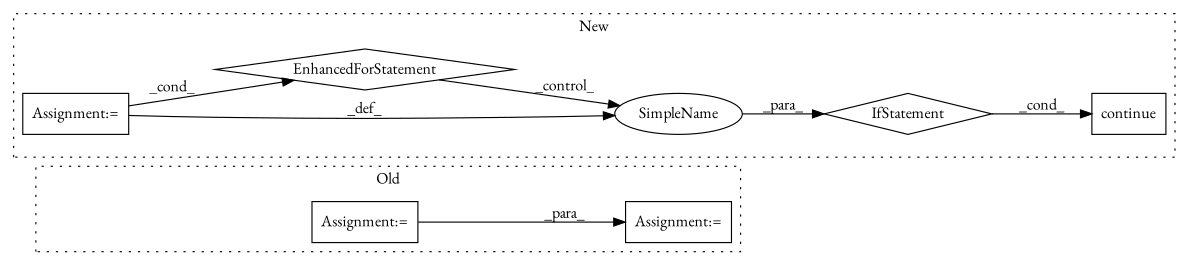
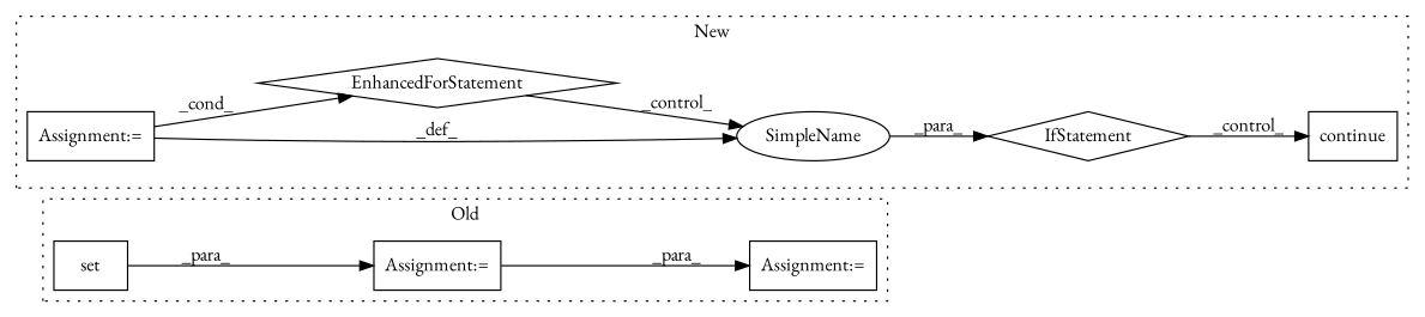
  digraph {
    fontname="EB Garamond"
    rankdir=LR
    node [a=7 fontname="EB Garamond" l="53,2" s="9158,9238" shape=box]
    edge [fontname="EB Garamond"]
+   n1 [a=32 l="4,1" label=set s="9211,9231"]
    n2 [l=1 label="Assignment:=" s=9210]
    n3 [l=28 label="Assignment:=" s=9383]
    n4 [a=18 l=9 label=continue s=9291]
    n5 [a=25 l="4,2" label=IfStatement s="9248,9279" shape=diamond]
    n6 [a=42 label=SimpleName shape=ellipse l="" s=""]
    n7 [label="Assignment:="]
    n8 [a=70 label=EnhancedForStatement shape=diamond]
    subgraph cluster_1 {
      label=Old
      style=dotted
+     n1
      n2
      n3
    }
    subgraph cluster_2 {
      label=New
      style=dotted
      n4
      n5
      n6
      n7
      n8
    }
+   n1 -> n2 [label=_para_]
    n2 -> n3 [label=_para_]
-   n5 -> n4 [label=_cond_]
+   n5 -> n4 [label=_control_]
    n6 -> n5 [label=_para_]
    n7 -> n6 [label=_def_]
    n7 -> n8 [label=_cond_]
    n8 -> n6 [label=_control_]
  }
